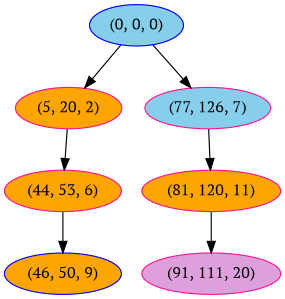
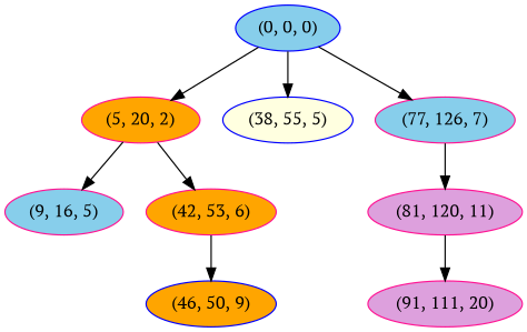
  digraph {
    fontname="PT Serif"
    node [color=deeppink fillcolor=skyblue fontname="PT Serif" style=filled]
    edge [fontname="PT Serif"]
    "(0, 0, 0)" [color=blue]
    "(5, 20, 2)" [fillcolor=orange]
+   "(38, 55, 5)" [color=blue fillcolor=lightyellow]
    n4 [label="(77, 126, 7)"]
-   "(42, 53, 6)" [fillcolor=orange label="(44, 53, 6)"]
-   "(81, 120, 11)" [fillcolor=orange]
+   "(9, 16, 5)"
+   "(42, 53, 6)" [fillcolor=orange]
+   "(81, 120, 11)" [fillcolor=plum]
    "(46, 50, 9)" [color=blue fillcolor=orange]
    "(91, 111, 20)" [fillcolor=plum]
    "(0, 0, 0)" -> "(5, 20, 2)"
+   "(0, 0, 0)" -> "(38, 55, 5)"
    "(0, 0, 0)" -> n4
+   "(5, 20, 2)" -> "(9, 16, 5)"
    "(5, 20, 2)" -> "(42, 53, 6)"
    n4 -> "(81, 120, 11)"
    "(42, 53, 6)" -> "(46, 50, 9)"
    "(81, 120, 11)" -> "(91, 111, 20)"
  }
